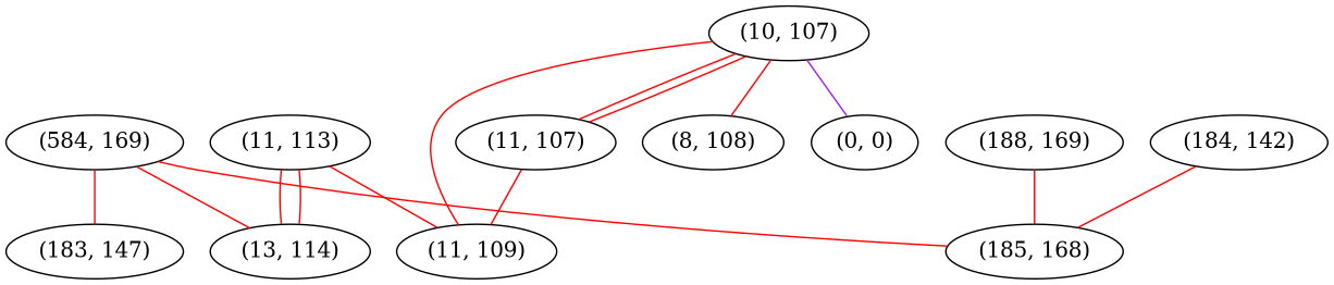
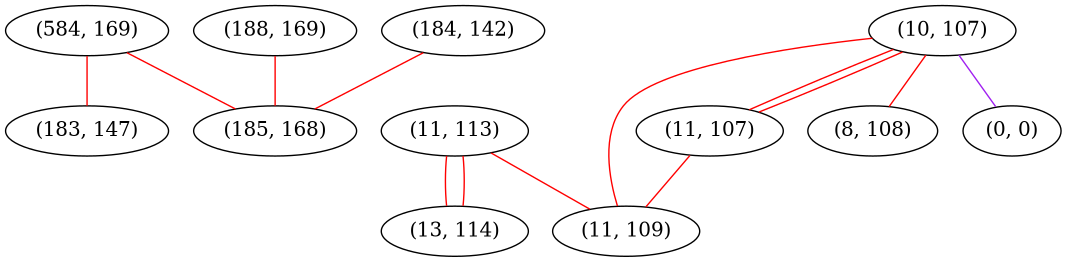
  graph {
    edge [color=red weight=1]
    n1 [label="(584, 169)"]
    n2 [label="(183, 147)"]
    "(13, 114)"
    "(185, 168)"
    "(11, 113)"
    "(11, 109)"
    "(10, 107)"
    "(11, 107)"
    "(8, 108)"
    "(0, 0)"
    "(188, 169)"
    "(184, 142)"
    n1 -- n2
-   n1 -- "(13, 114)"
    n1 -- "(185, 168)"
    "(11, 113)" -- "(13, 114)"
    "(11, 113)" -- "(13, 114)"
    "(11, 113)" -- "(11, 109)"
    "(10, 107)" -- "(11, 109)"
    "(10, 107)" -- "(11, 107)"
    "(10, 107)" -- "(11, 107)"
    "(10, 107)" -- "(8, 108)"
    "(10, 107)" -- "(0, 0)" [color=purple weight=4]
    "(11, 107)" -- "(11, 109)"
    "(188, 169)" -- "(185, 168)"
    "(184, 142)" -- "(185, 168)"
  }
